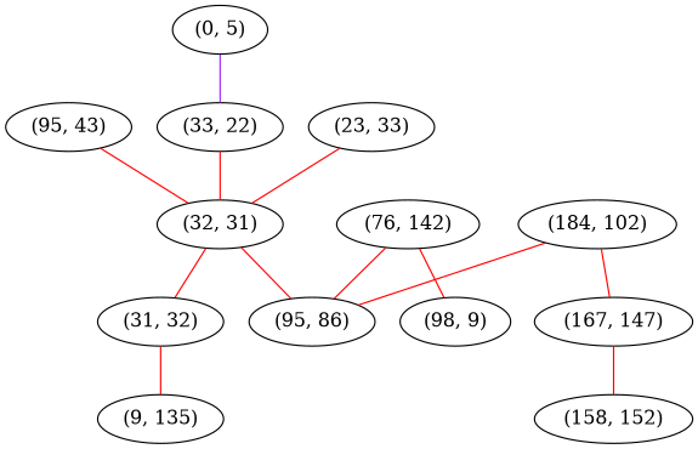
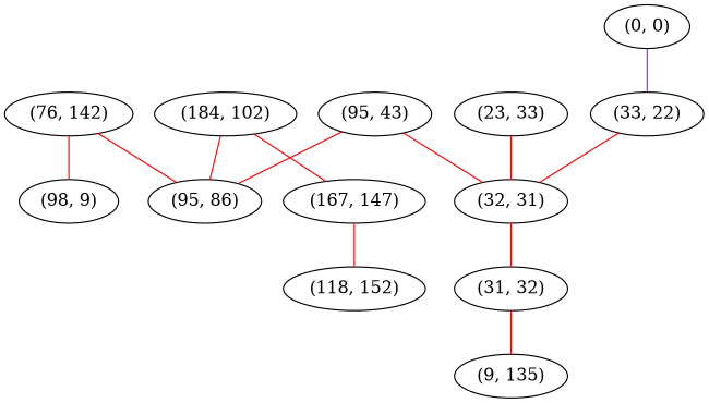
  graph {
    edge [color=red weight=1]
    n1 [label="(95, 86)"]
    "(95, 43)"
    "(32, 31)"
    "(31, 32)"
-   "(0, 0)" [label="(0, 5)"]
+   "(0, 0)"
    "(33, 22)"
    "(76, 142)"
    "(98, 9)"
    "(184, 102)"
    "(167, 147)"
-   "(158, 152)"
+   "(158, 152)" [label="(118, 152)"]
    "(9, 135)"
    "(23, 33)"
-   "(32, 31)" -- n1
+   "(95, 43)" -- n1
    "(95, 43)" -- "(32, 31)"
    "(32, 31)" -- "(31, 32)"
    "(31, 32)" -- "(9, 135)"
    "(0, 0)" -- "(33, 22)" [color=purple weight=4]
    "(33, 22)" -- "(32, 31)"
    "(76, 142)" -- n1
    "(76, 142)" -- "(98, 9)"
    "(184, 102)" -- n1
    "(184, 102)" -- "(167, 147)"
    "(167, 147)" -- "(158, 152)"
    "(23, 33)" -- "(32, 31)"
  }
